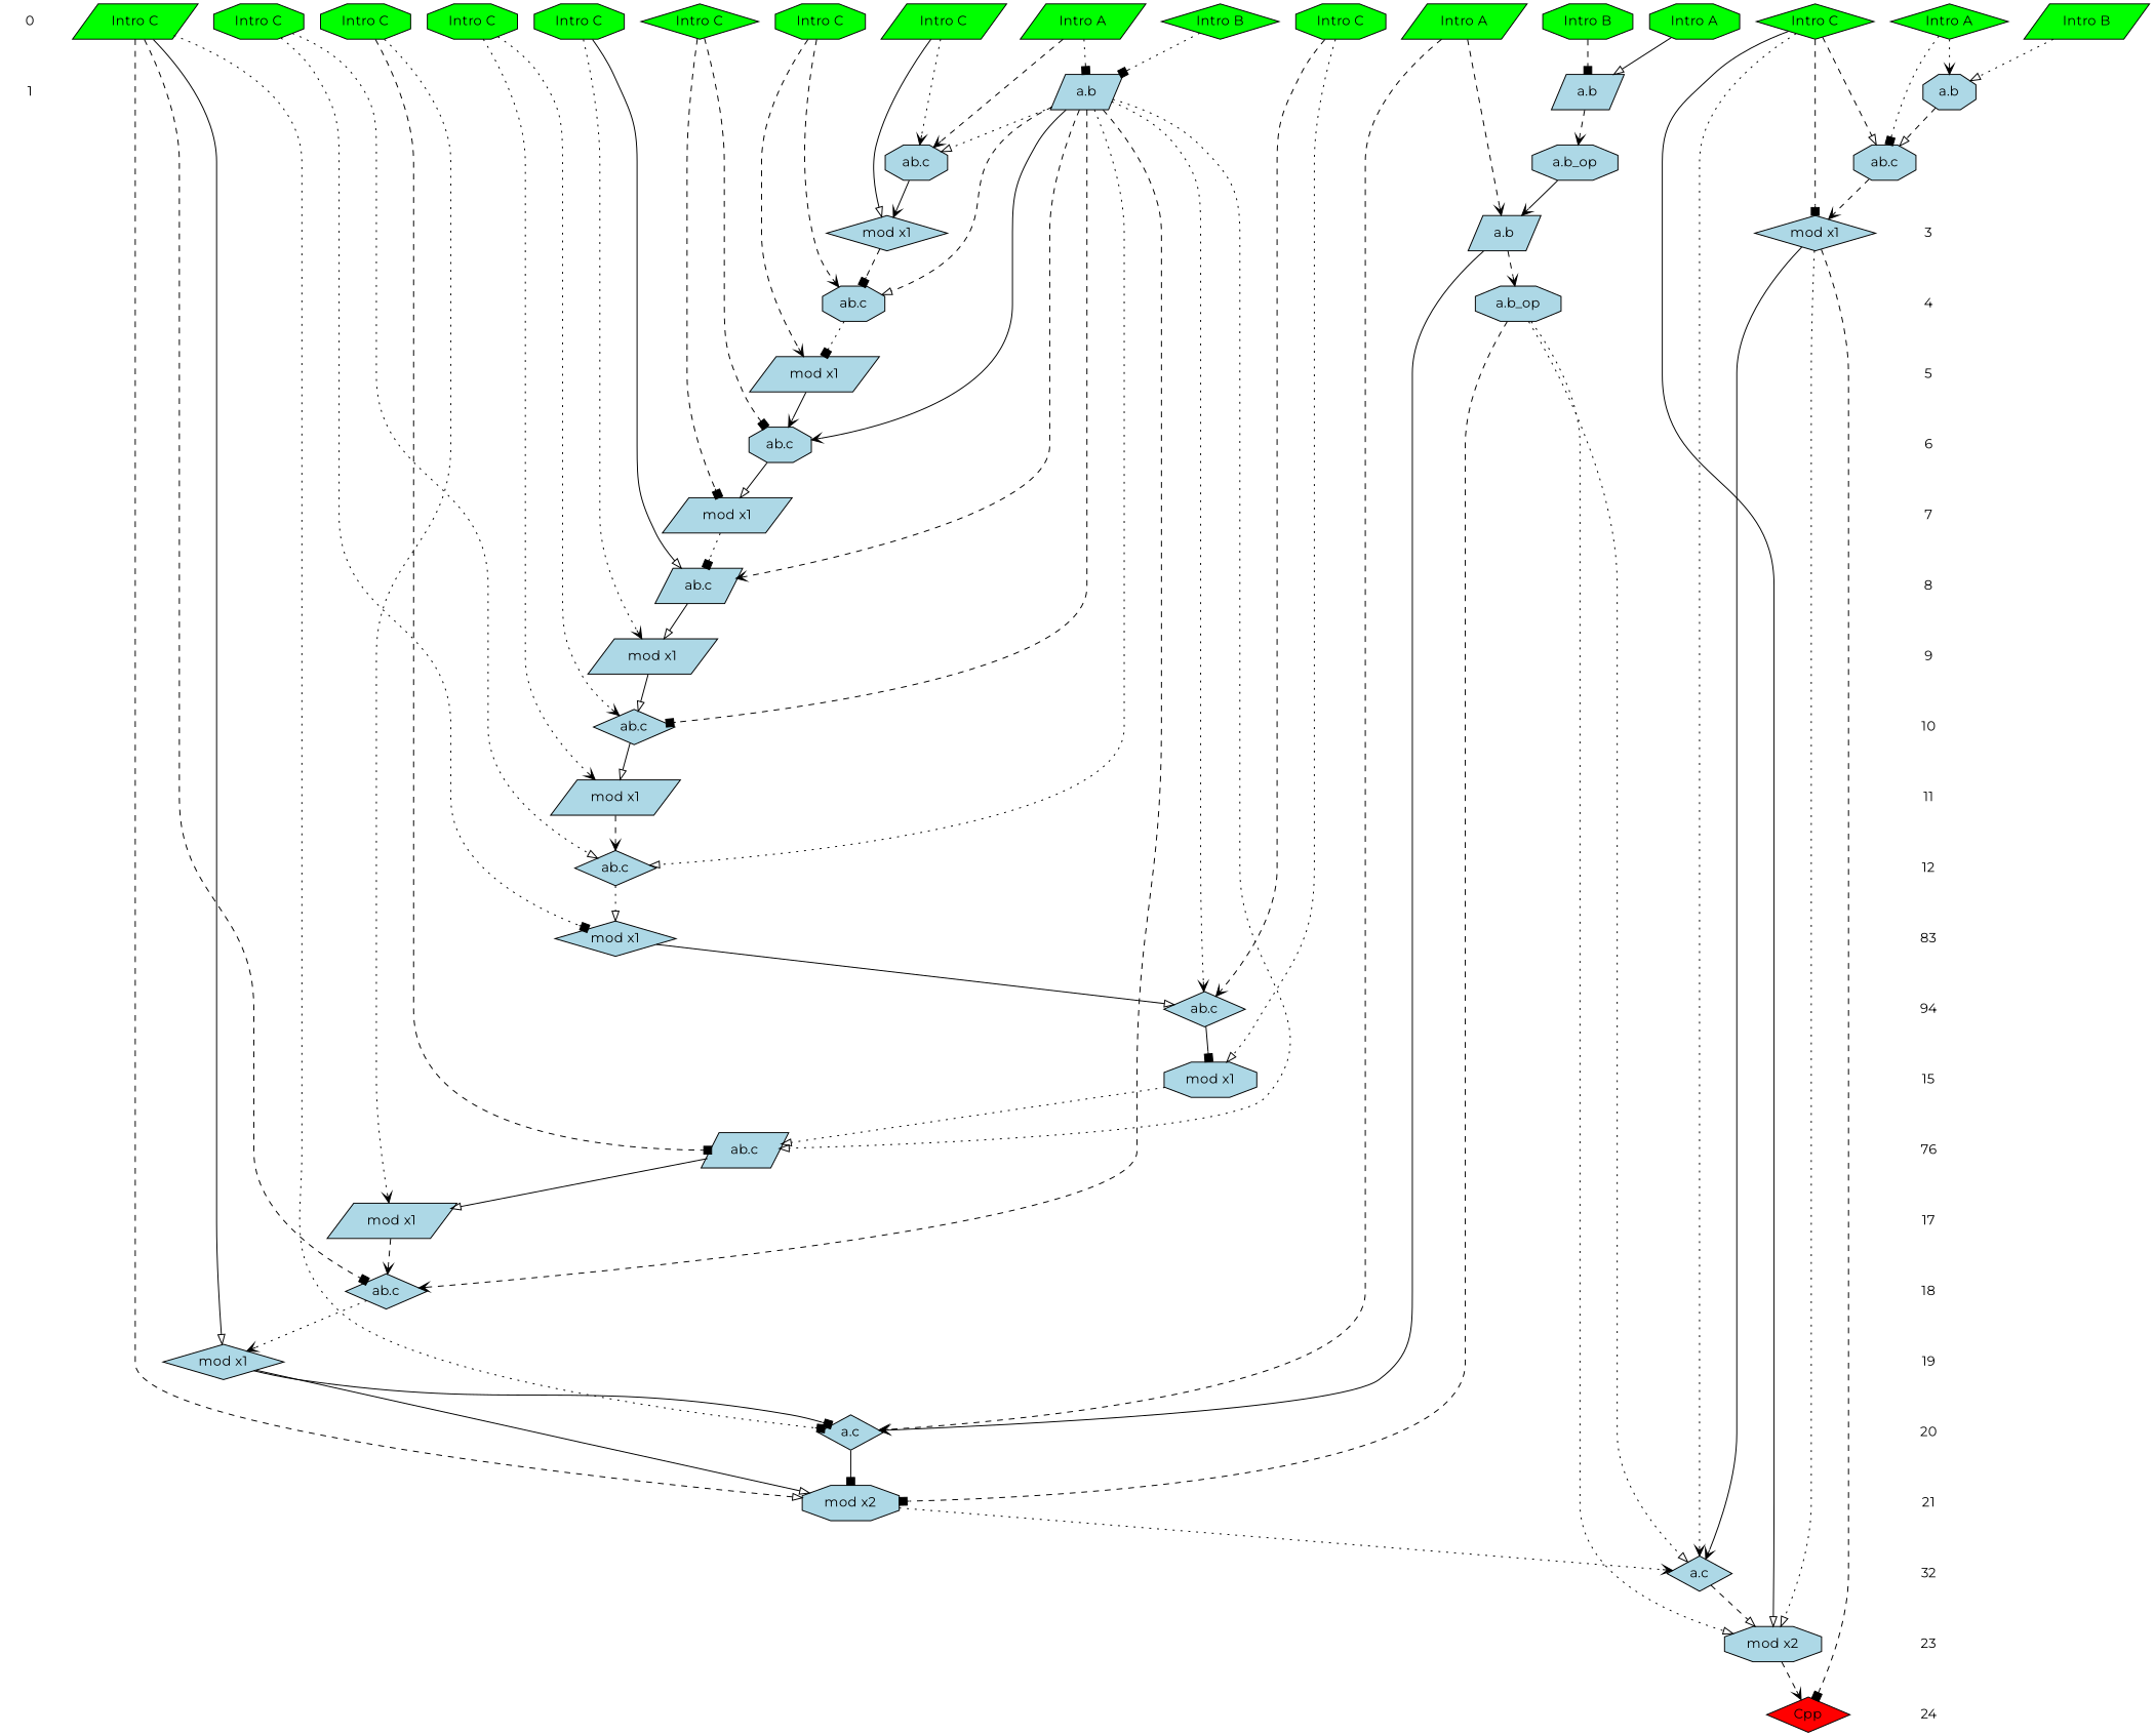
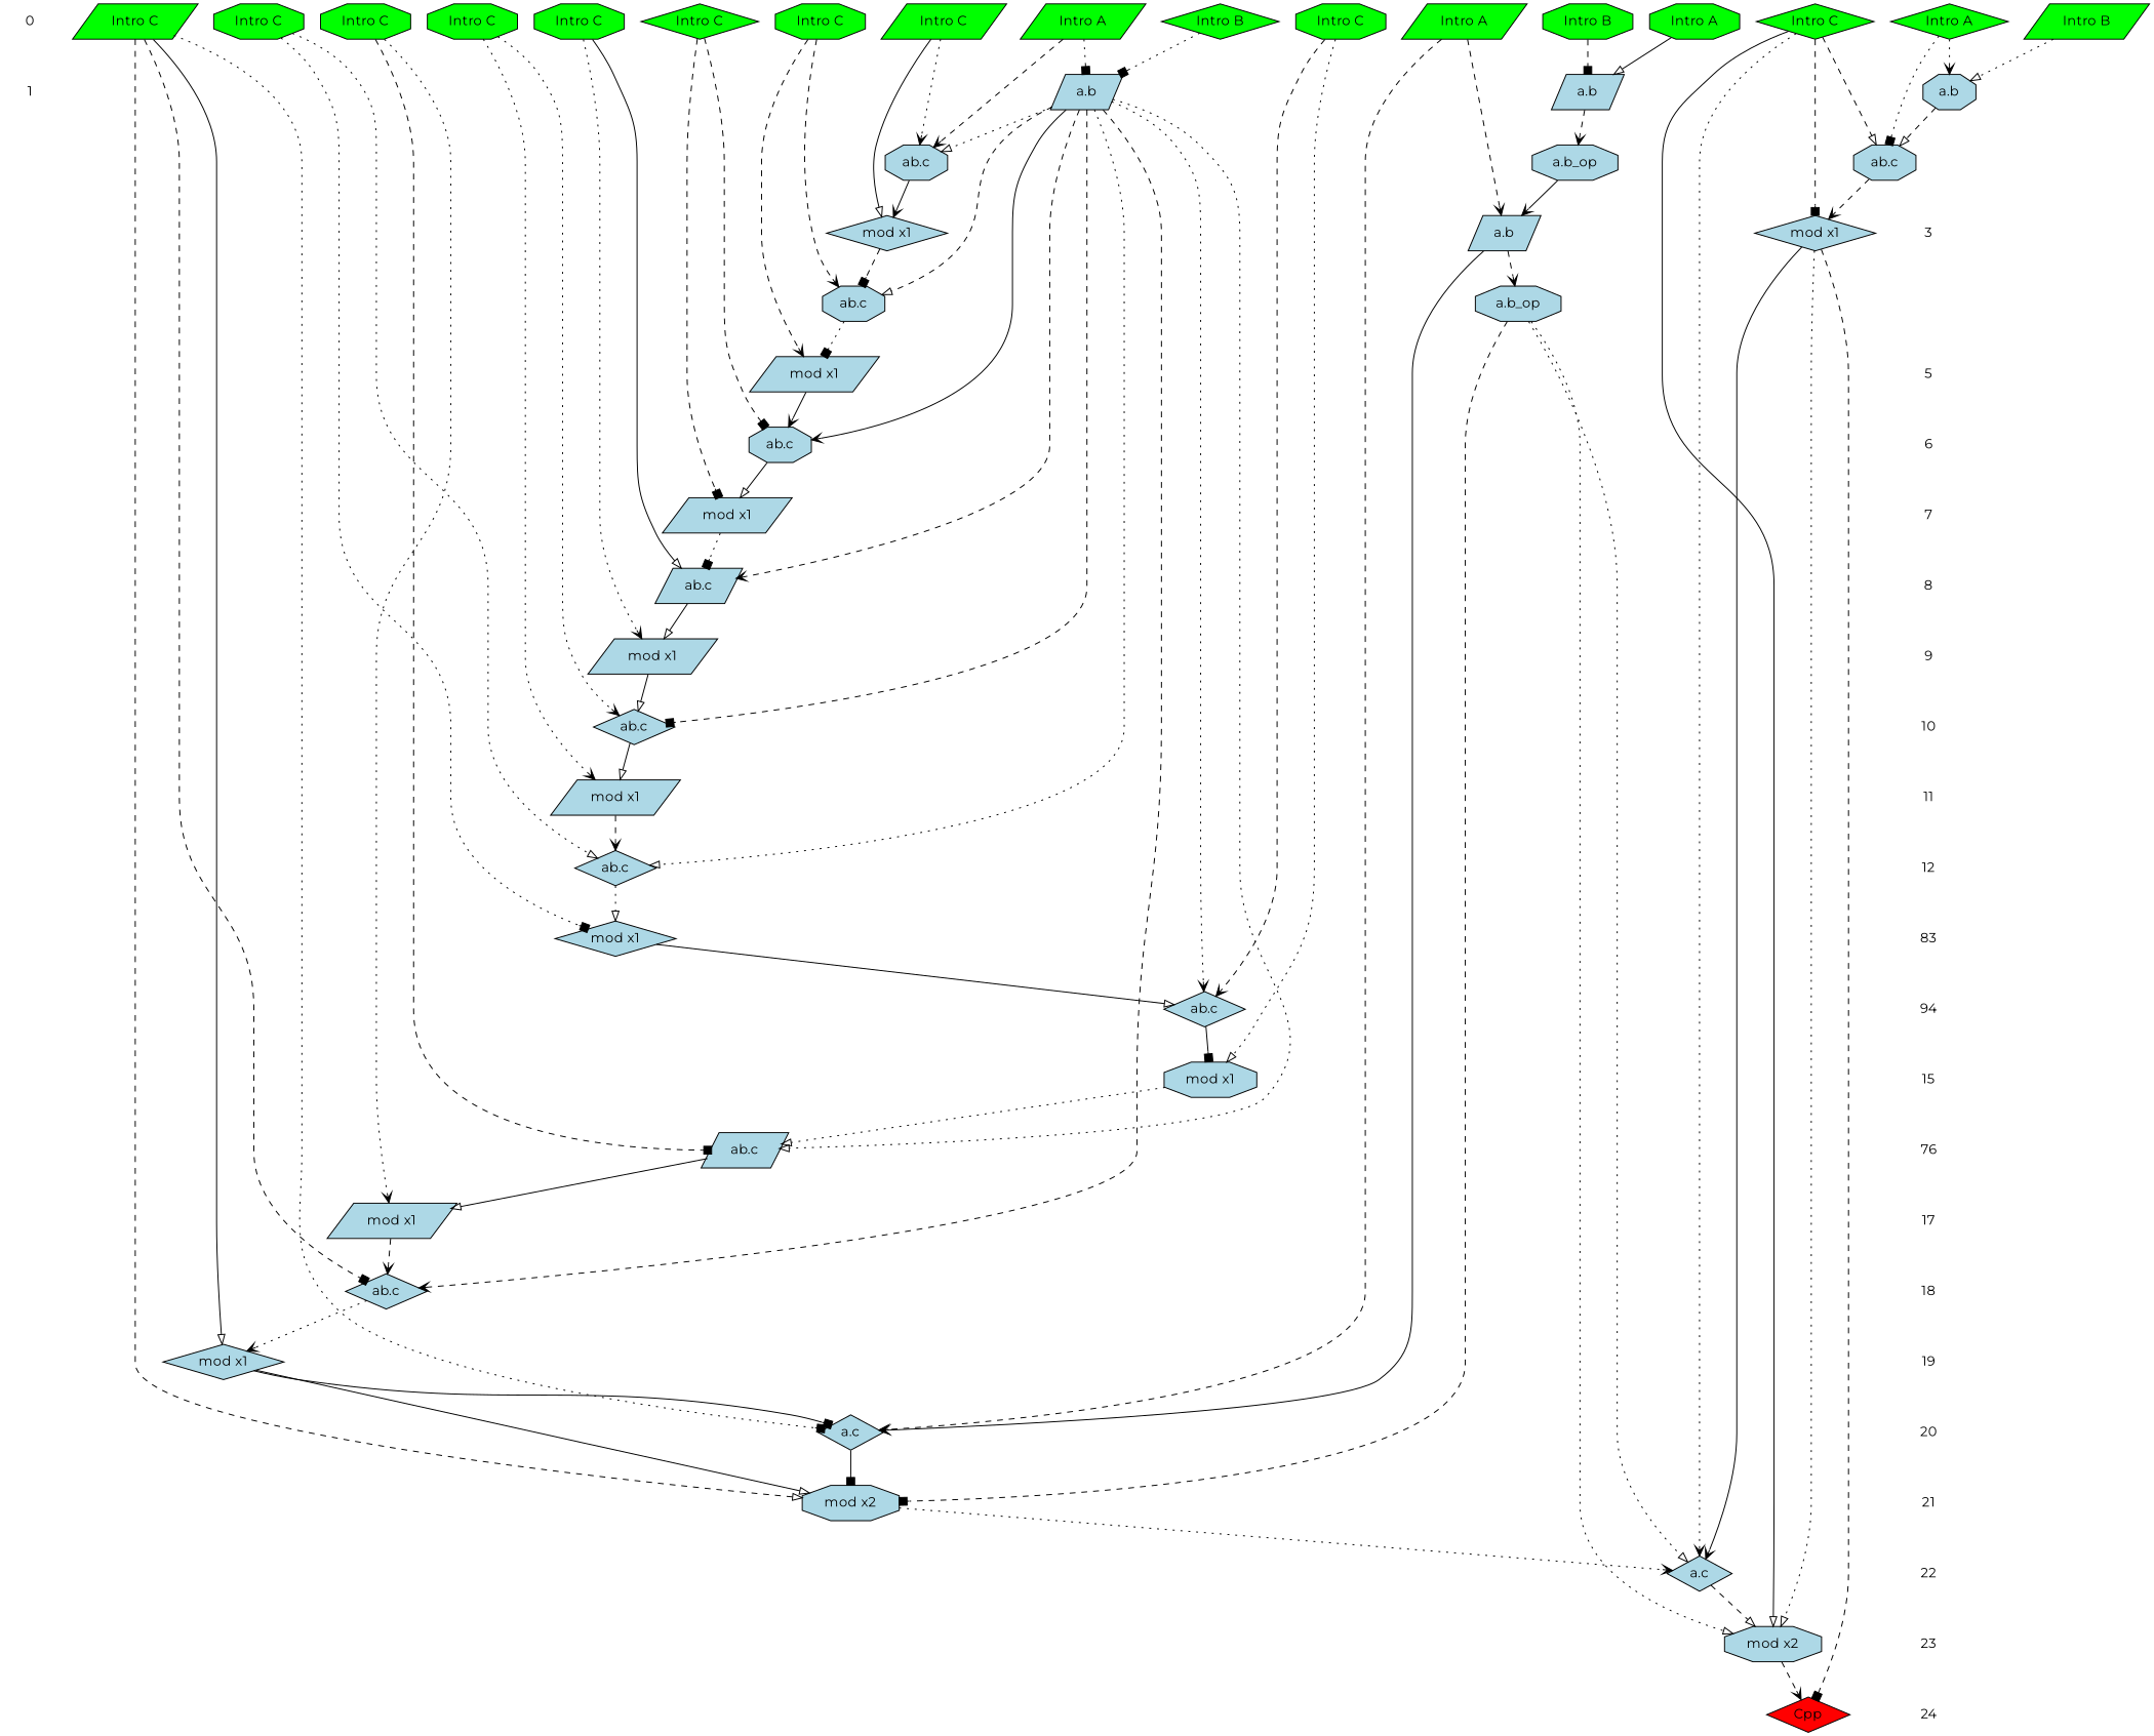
  digraph {
    fontname=Montserrat
    ranksep=.5
    node [fontname=Montserrat shape=plaintext fillcolor=lightblue style=filled]
    edge [fontname=Montserrat style=dashed arrowhead=vee]
    0 [fillcolor="" style=""]
    n2 [fillcolor=green label="Intro A" shape=diamond]
    n3 [fillcolor=green label="Intro A" shape=octagon]
    n4 [fillcolor=green label="Intro B" shape=octagon]
    n5 [fillcolor=green label="Intro A" shape=parallelogram]
    n6 [fillcolor=green label="Intro B" shape=diamond]
    n7 [fillcolor=green label="Intro A" shape=parallelogram]
    n8 [fillcolor=green label="Intro B" shape=parallelogram]
    n9 [fillcolor=green label="Intro C" shape=diamond]
    n10 [fillcolor=green label="Intro C" shape=parallelogram]
    n11 [fillcolor=green label="Intro C" shape=octagon]
    n12 [fillcolor=green label="Intro C" shape=diamond]
    n13 [fillcolor=green label="Intro C" shape=octagon]
    n14 [fillcolor=green label="Intro C" shape=octagon]
    n15 [fillcolor=green label="Intro C" shape=octagon]
    n16 [fillcolor=green label="Intro C" shape=octagon]
    n17 [fillcolor=green label="Intro C" shape=octagon]
    n18 [fillcolor=green label="Intro C" shape=parallelogram]
    1 [fillcolor="" style=""]
    n20 [label="a.b" shape=parallelogram]
    n21 [label="a.b" shape=parallelogram]
    n22 [label="a.b" shape=octagon]
    n23 [label="ab.c" shape=octagon]
    n24 [label="a.b_op" shape=octagon]
    n25 [label="ab.c" shape=octagon]
    3 [fillcolor="" style=""]
    n27 [label="mod x1" shape=diamond]
    n28 [label="mod x1" shape=diamond]
    n29 [label="a.b" shape=parallelogram]
-   4 [fillcolor="" style=""]
    n31 [label="ab.c" shape=octagon]
    n32 [label="a.b_op" shape=octagon]
    5 [fillcolor="" style=""]
    n34 [label="mod x1" shape=parallelogram]
    12 [fillcolor="" style=""]
    n36 [label="ab.c" shape=diamond]
    6 [fillcolor="" style=""]
    n38 [label="ab.c" shape=octagon]
    7 [fillcolor="" style=""]
    n40 [label="mod x1" shape=parallelogram]
    8 [fillcolor="" style=""]
    n42 [label="ab.c" shape=parallelogram]
    9 [fillcolor="" style=""]
    n44 [label="mod x1" shape=parallelogram]
    10 [fillcolor="" style=""]
    n46 [label="ab.c" shape=diamond]
    11 [fillcolor="" style=""]
    n48 [label="mod x1" shape=parallelogram]
    n49 [label=83 fillcolor="" style=""]
    n50 [label="mod x1" shape=diamond]
    n51 [label=94 fillcolor="" style=""]
    n52 [label="ab.c" shape=diamond]
    15 [fillcolor="" style=""]
    n54 [label="mod x1" shape=octagon]
    n55 [label=76 fillcolor="" style=""]
    n56 [label="ab.c" shape=parallelogram]
    17 [fillcolor="" style=""]
    n58 [label="mod x1" shape=parallelogram]
    18 [fillcolor="" style=""]
    n60 [label="ab.c" shape=diamond]
    19 [fillcolor="" style=""]
    n62 [label="mod x1" shape=diamond]
    20 [fillcolor="" style=""]
    n64 [label="a.c" shape=diamond]
    21 [fillcolor="" style=""]
    n66 [label="mod x2" shape=octagon]
-   22 [label=32 fillcolor="" style=""]
+   22 [fillcolor="" style=""]
    n68 [label="a.c" shape=diamond]
    23 [fillcolor="" style=""]
    n70 [label="mod x2" shape=octagon]
    24 [fillcolor="" style=""]
    n72 [fillcolor=red label=Cpp shape=diamond]
    subgraph sub_1 {
      rank=same
      0
      n2
      n3
      n4
      n5
      n6
      n7
      n8
      n9
      n10
      n11
      n12
      n13
      n14
      n15
      n16
      n17
      n18
    }
    subgraph sub_2 {
      rank=same
      1
      n20
      n21
      n22
    }
    subgraph sub_3 {
      rank=same
      n23
      n24
      n25
    }
    subgraph sub_4 {
      rank=same
      3
      n27
      n28
      n29
    }
    subgraph sub_5 {
      rank=same
-     4
      n31
      n32
    }
    subgraph sub_6 {
      rank=same
      5
      n34
    }
    subgraph sub_7 {
      rank=same
      12
      n36
    }
    subgraph sub_8 {
      rank=same
      6
      n38
    }
    subgraph sub_9 {
      rank=same
      7
      n40
    }
    subgraph sub_10 {
      rank=same
      8
      n42
    }
    subgraph sub_11 {
      rank=same
      9
      n44
    }
    subgraph sub_12 {
      rank=same
      10
      n46
    }
    subgraph sub_13 {
      rank=same
      11
      n48
    }
    subgraph sub_14 {
      rank=same
      n49
      n50
    }
    subgraph sub_15 {
      rank=same
      n51
      n52
    }
    subgraph sub_16 {
      rank=same
      15
      n54
    }
    subgraph sub_17 {
      rank=same
      n55
      n56
    }
    subgraph sub_18 {
      rank=same
      17
      n58
    }
    subgraph sub_19 {
      rank=same
      18
      n60
    }
    subgraph sub_20 {
      rank=same
      19
      n62
    }
    subgraph sub_21 {
      rank=same
      20
      n64
    }
    subgraph sub_22 {
      rank=same
      21
      n66
    }
    subgraph sub_23 {
      rank=same
      22
      n68
    }
    subgraph sub_24 {
      rank=same
      23
      n70
    }
    subgraph sub_25 {
      rank=same
      24
      n72
    }
    0 -> 1 [style=invis arrowhead=""]
    n2 -> n22 [style=dotted]
    n2 -> n25 [arrowhead=box style=dotted]
    n3 -> n21 [arrowhead=onormal style=solid]
    n4 -> n21 [arrowhead=box]
    n5 -> n20 [arrowhead=box style=dotted]
    n5 -> n23
    n6 -> n20 [arrowhead=box style=dotted]
    n7 -> n29
    n7 -> n64
    n8 -> n22 [arrowhead=onormal style=dotted]
    n9 -> n38 [arrowhead=box]
    n9 -> n40 [arrowhead=box]
    n10 -> n60 [arrowhead=box]
    n10 -> n62 [arrowhead=onormal style=solid]
    n10 -> n64 [arrowhead=box style=dotted]
    n10 -> n66 [arrowhead=onormal]
    n11 -> n36 [arrowhead=onormal style=dotted]
    n11 -> n50 [arrowhead=box style=dotted]
    n12 -> n25 [arrowhead=onormal]
    n12 -> n28 [arrowhead=box]
    n12 -> n68 [style=dotted]
    n12 -> n70 [arrowhead=onormal style=solid]
    n13 -> n46 [style=dotted]
    n13 -> n48 [style=dotted]
    n14 -> n52
    n14 -> n54 [arrowhead=onormal style=dotted]
    n15 -> n31
    n15 -> n34
    n16 -> n56 [arrowhead=box]
    n16 -> n58 [style=dotted]
    n17 -> n42 [arrowhead=onormal style=solid]
    n17 -> n44 [style=dotted]
    n18 -> n23 [style=dotted]
    n18 -> n27 [arrowhead=onormal style=solid]
    n20 -> n23 [arrowhead=onormal style=dotted]
    n20 -> n31 [arrowhead=onormal]
    n20 -> n36 [arrowhead=onormal style=dotted]
    n20 -> n38 [style=solid]
    n20 -> n42
    n20 -> n46 [arrowhead=box]
    n20 -> n52 [style=dotted]
    n20 -> n56 [arrowhead=onormal style=dotted]
    n20 -> n60
    n21 -> n24
    n22 -> n25 [arrowhead=onormal]
    n23 -> n27 [style=solid]
    n24 -> n29 [style=solid]
    n25 -> n28
-   3 -> 4 [style=invis arrowhead=""]
    n27 -> n31 [arrowhead=box]
    n28 -> n68 [style=solid]
    n28 -> n70 [arrowhead=onormal style=dotted]
    n28 -> n72 [arrowhead=box]
    n29 -> n32
    n29 -> n64 [style=solid]
-   4 -> 5 [style=invis arrowhead=""]
    n31 -> n34 [arrowhead=box style=dotted]
    n32 -> n66 [arrowhead=box]
    n32 -> n68 [arrowhead=onormal style=dotted]
    n32 -> n70 [arrowhead=onormal style=dotted]
    5 -> 6 [style=invis arrowhead=""]
    n34 -> n38 [style=solid]
    12 -> n49 [style=invis arrowhead=""]
    n36 -> n50 [arrowhead=onormal style=dotted]
    6 -> 7 [style=invis arrowhead=""]
    n38 -> n40 [arrowhead=onormal style=solid]
    7 -> 8 [style=invis arrowhead=""]
    n40 -> n42 [arrowhead=box style=dotted]
    8 -> 9 [style=invis arrowhead=""]
    n42 -> n44 [arrowhead=onormal style=solid]
    9 -> 10 [style=invis arrowhead=""]
    n44 -> n46 [arrowhead=onormal style=solid]
    10 -> 11 [style=invis arrowhead=""]
    n46 -> n48 [arrowhead=onormal style=solid]
    11 -> 12 [style=invis arrowhead=""]
    n48 -> n36
    n49 -> n51 [style=invis arrowhead=""]
    n50 -> n52 [arrowhead=onormal style=solid]
    n51 -> 15 [style=invis arrowhead=""]
    n52 -> n54 [arrowhead=box style=solid]
    15 -> n55 [style=invis arrowhead=""]
    n54 -> n56 [arrowhead=onormal style=dotted]
    n55 -> 17 [style=invis arrowhead=""]
    n56 -> n58 [arrowhead=onormal style=solid]
    17 -> 18 [style=invis arrowhead=""]
    n58 -> n60
    18 -> 19 [style=invis arrowhead=""]
    n60 -> n62 [style=dotted]
    19 -> 20 [style=invis arrowhead=""]
    n62 -> n64 [arrowhead=box style=solid]
    n62 -> n66 [arrowhead=onormal style=solid]
    20 -> 21 [style=invis arrowhead=""]
    n64 -> n66 [arrowhead=box style=solid]
    21 -> 22 [style=invis arrowhead=""]
    n66 -> n68 [style=dotted]
    22 -> 23 [style=invis arrowhead=""]
    n68 -> n70 [arrowhead=onormal]
    23 -> 24 [style=invis arrowhead=""]
    n70 -> n72
  }
